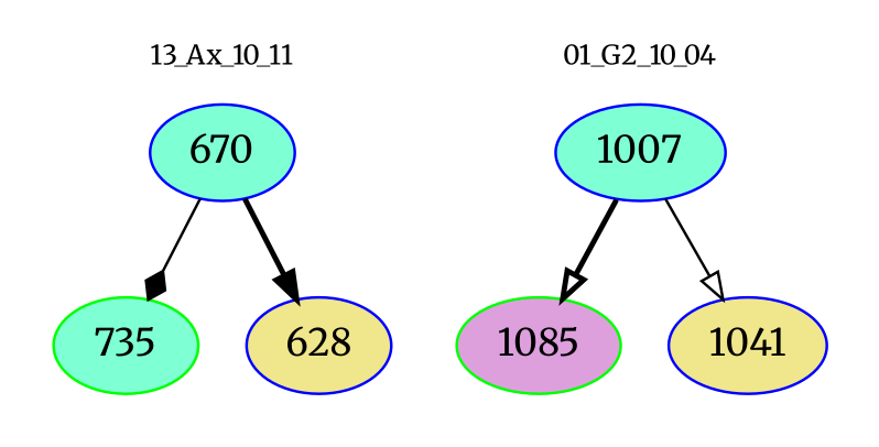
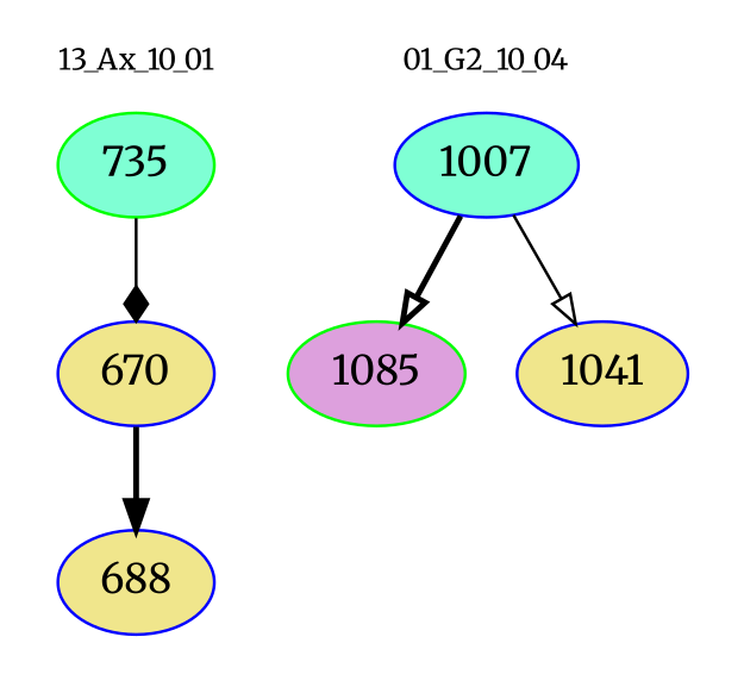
  digraph {
    fontname=Merriweather
    node [color=blue fillcolor=khaki fontname=Merriweather style=filled]
    edge [arrowhead=onormal color=black fontname=Merriweather style=solid]
-   n1 [fillcolor=aquamarine label=670]
+   n1 [label=670]
    n2 [color=green fillcolor=aquamarine label=735]
-   n3 [label=628]
+   n3 [label=688]
    n4 [fillcolor=aquamarine label=1007]
    n5 [color=green fillcolor=plum label=1085]
    n6 [label=1041]
    subgraph cluster_1 {
      color=white
      fontsize=10
-     label="13_Ax_10_11"
+     label="13_Ax_10_01"
      n1
      n2
      n3
    }
    subgraph cluster_2 {
      color=white
      fontsize=10
      label="01_G2_10_04"
      n4
      n5
      n6
    }
-   n1 -> n2 [arrowhead=diamond]
+   n2 -> n1 [arrowhead=diamond]
    n1 -> n3 [arrowhead=normal style=bold]
    n4 -> n5 [style=bold]
    n4 -> n6
  }
